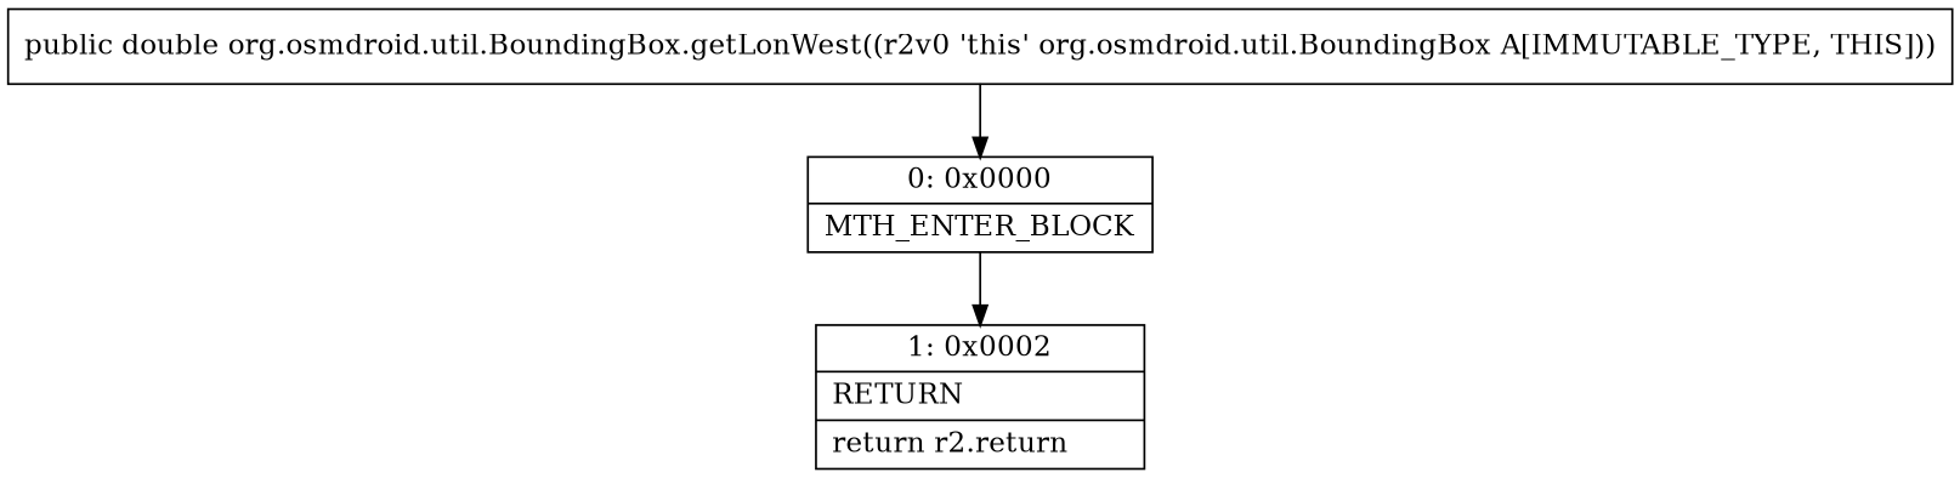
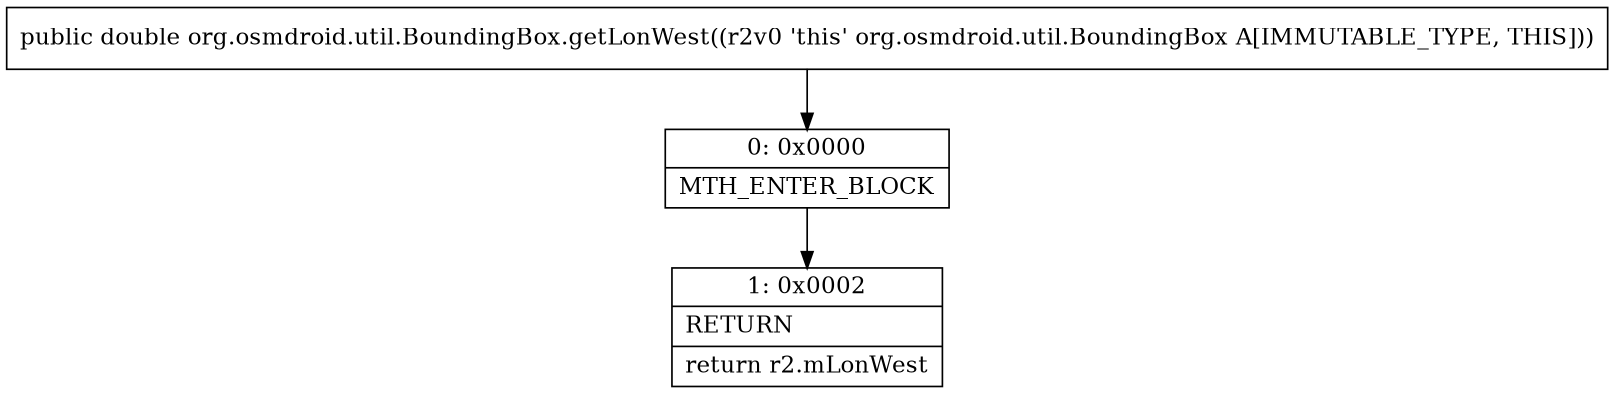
  digraph {
    node [shape=record]
    n1 [label="{0\:\ 0x0000|MTH_ENTER_BLOCK\l}"]
-   n2 [label="{1\:\ 0x0002|RETURN\l|return r2.return\l}"]
+   n2 [label="{1\:\ 0x0002|RETURN\l|return r2.mLonWest\l}"]
    n3 [label="{public double org.osmdroid.util.BoundingBox.getLonWest((r2v0 'this' org.osmdroid.util.BoundingBox A[IMMUTABLE_TYPE, THIS])) }"]
    n1 -> n2
    n3 -> n1
  }
